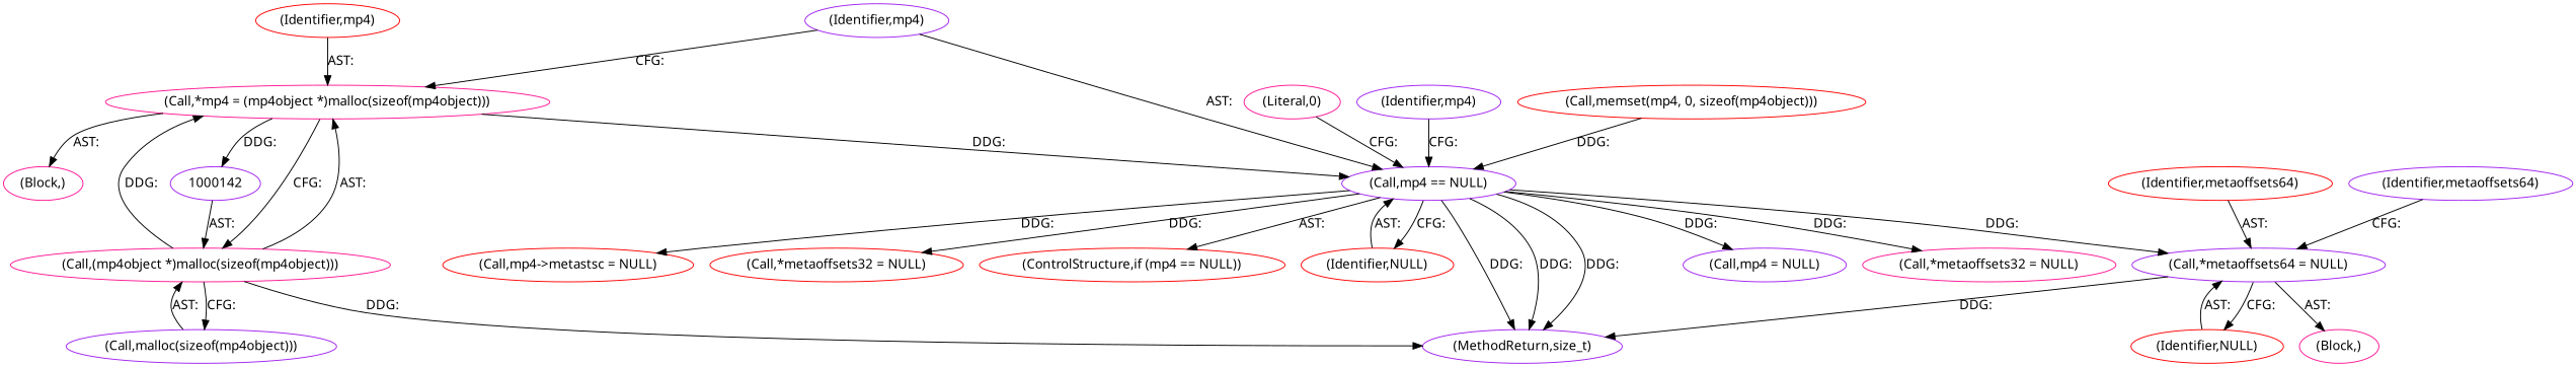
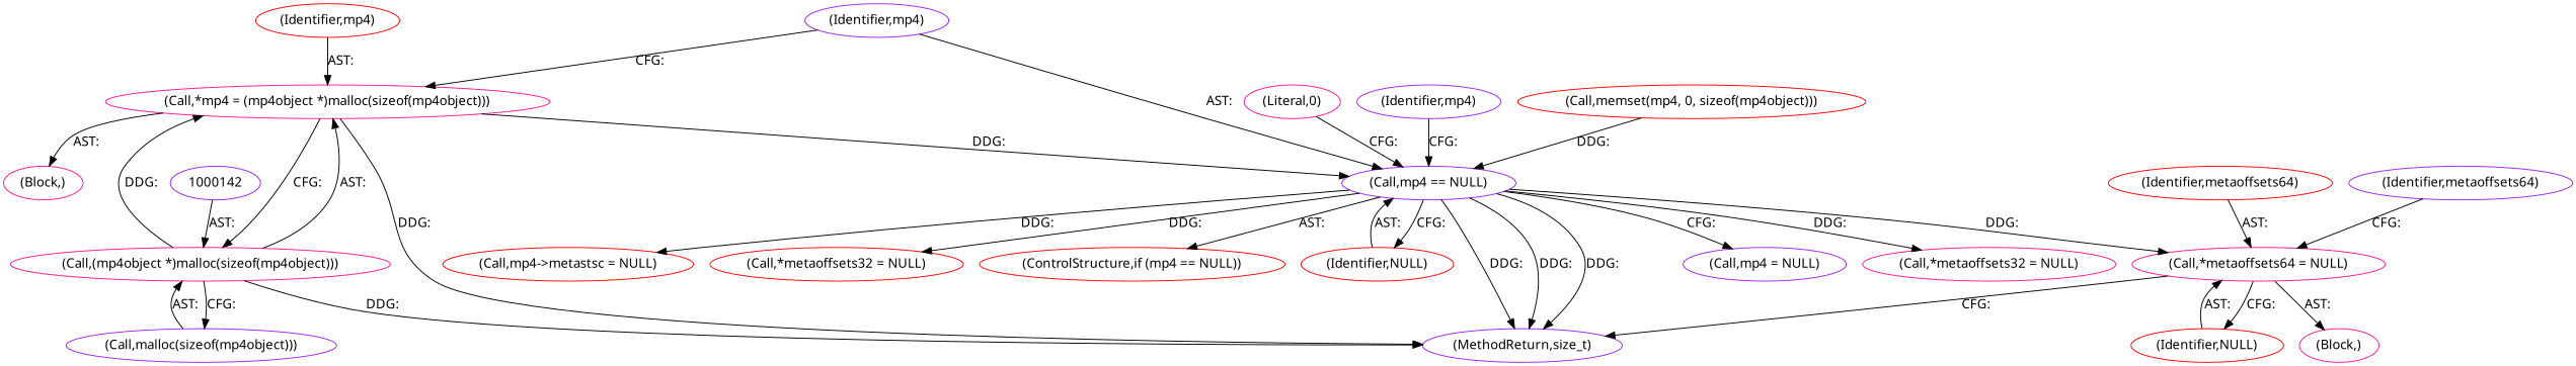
  digraph {
    fontname="Noto Sans"
    node [color=red fontname="Noto Sans"]
    edge [fontname="Noto Sans"]
-   n1 [color=purple label="(Call,*metaoffsets64 = NULL)"]
+   n1 [color=deeppink label="(Call,*metaoffsets64 = NULL)"]
    n2 [label="(Identifier,NULL)"]
    n3 [color=purple label="(MethodReturn,size_t)"]
    n4 [color=deeppink label="(Block,)"]
    n5 [color=purple label="(Call,mp4 == NULL)"]
    n6 [color=purple label="(Call,mp4 = NULL)"]
    n7 [color=deeppink label="(Call,*metaoffsets32 = NULL)"]
    n8 [label="(Identifier,NULL)"]
    n9 [label="(Call,mp4->metastsc = NULL)"]
    n10 [label="(Call,*metaoffsets32 = NULL)"]
    n11 [label="(ControlStructure,if (mp4 == NULL))"]
    n12 [label="(Call,memset(mp4, 0, sizeof(mp4object)))"]
    n13 [color=deeppink label="(Call,*mp4 = (mp4object *)malloc(sizeof(mp4object)))"]
    n14 [color=deeppink label="(Call,(mp4object *)malloc(sizeof(mp4object)))"]
    n15 [color=deeppink label="(Block,)"]
    n16 [color=purple label="(Call,malloc(sizeof(mp4object)))"]
    n17 [color=deeppink label="(Literal,0)"]
    n18 [label="(Identifier,metaoffsets64)"]
    n19 [color=purple label="(Identifier,metaoffsets64)"]
    n20 [color=purple label="(Identifier,mp4)"]
    n21 [color=purple label="(Identifier,mp4)"]
    n22 [label="(Identifier,mp4)"]
    1000142 [color=purple]
    n1 -> n2 [label="CFG: "]
-   n1 -> n3 [label="DDG: "]
+   n1 -> n3 [label="CFG: "]
    n1 -> n4 [label="AST: "]
    n2 -> n1 [label="AST: "]
    n5 -> n1 [label="DDG: "]
    n5 -> n3 [label="DDG: "]
    n5 -> n3 [label="DDG: "]
    n5 -> n3 [label="DDG: "]
-   n5 -> n6 [label="DDG: "]
+   n5 -> n6 [label="CFG: "]
    n5 -> n7 [label="DDG: "]
    n5 -> n8 [label="CFG: "]
    n5 -> n9 [label="DDG: "]
    n5 -> n10 [label="DDG: "]
    n5 -> n11 [label="AST: "]
    n8 -> n5 [label="AST: "]
    n12 -> n5 [label="DDG: "]
-   n13 -> 1000142 [label="DDG: "]
+   n13 -> n3 [label="DDG: "]
    n13 -> n5 [label="DDG: "]
    n13 -> n14 [label="CFG: "]
    n13 -> n15 [label="AST: "]
    n14 -> n3 [label="DDG: "]
    n14 -> n13 [label="AST: "]
    n14 -> n13 [label="DDG: "]
    n14 -> n16 [label="CFG: "]
    n16 -> n14 [label="AST: "]
    n17 -> n5 [label="CFG: "]
    n18 -> n1 [label="AST: "]
    n19 -> n1 [label="CFG: "]
    n20 -> n5 [label="AST: "]
    n20 -> n13 [label="CFG: "]
    n21 -> n5 [label="CFG: "]
    n22 -> n13 [label="AST: "]
    1000142 -> n14 [label="AST: "]
  }
